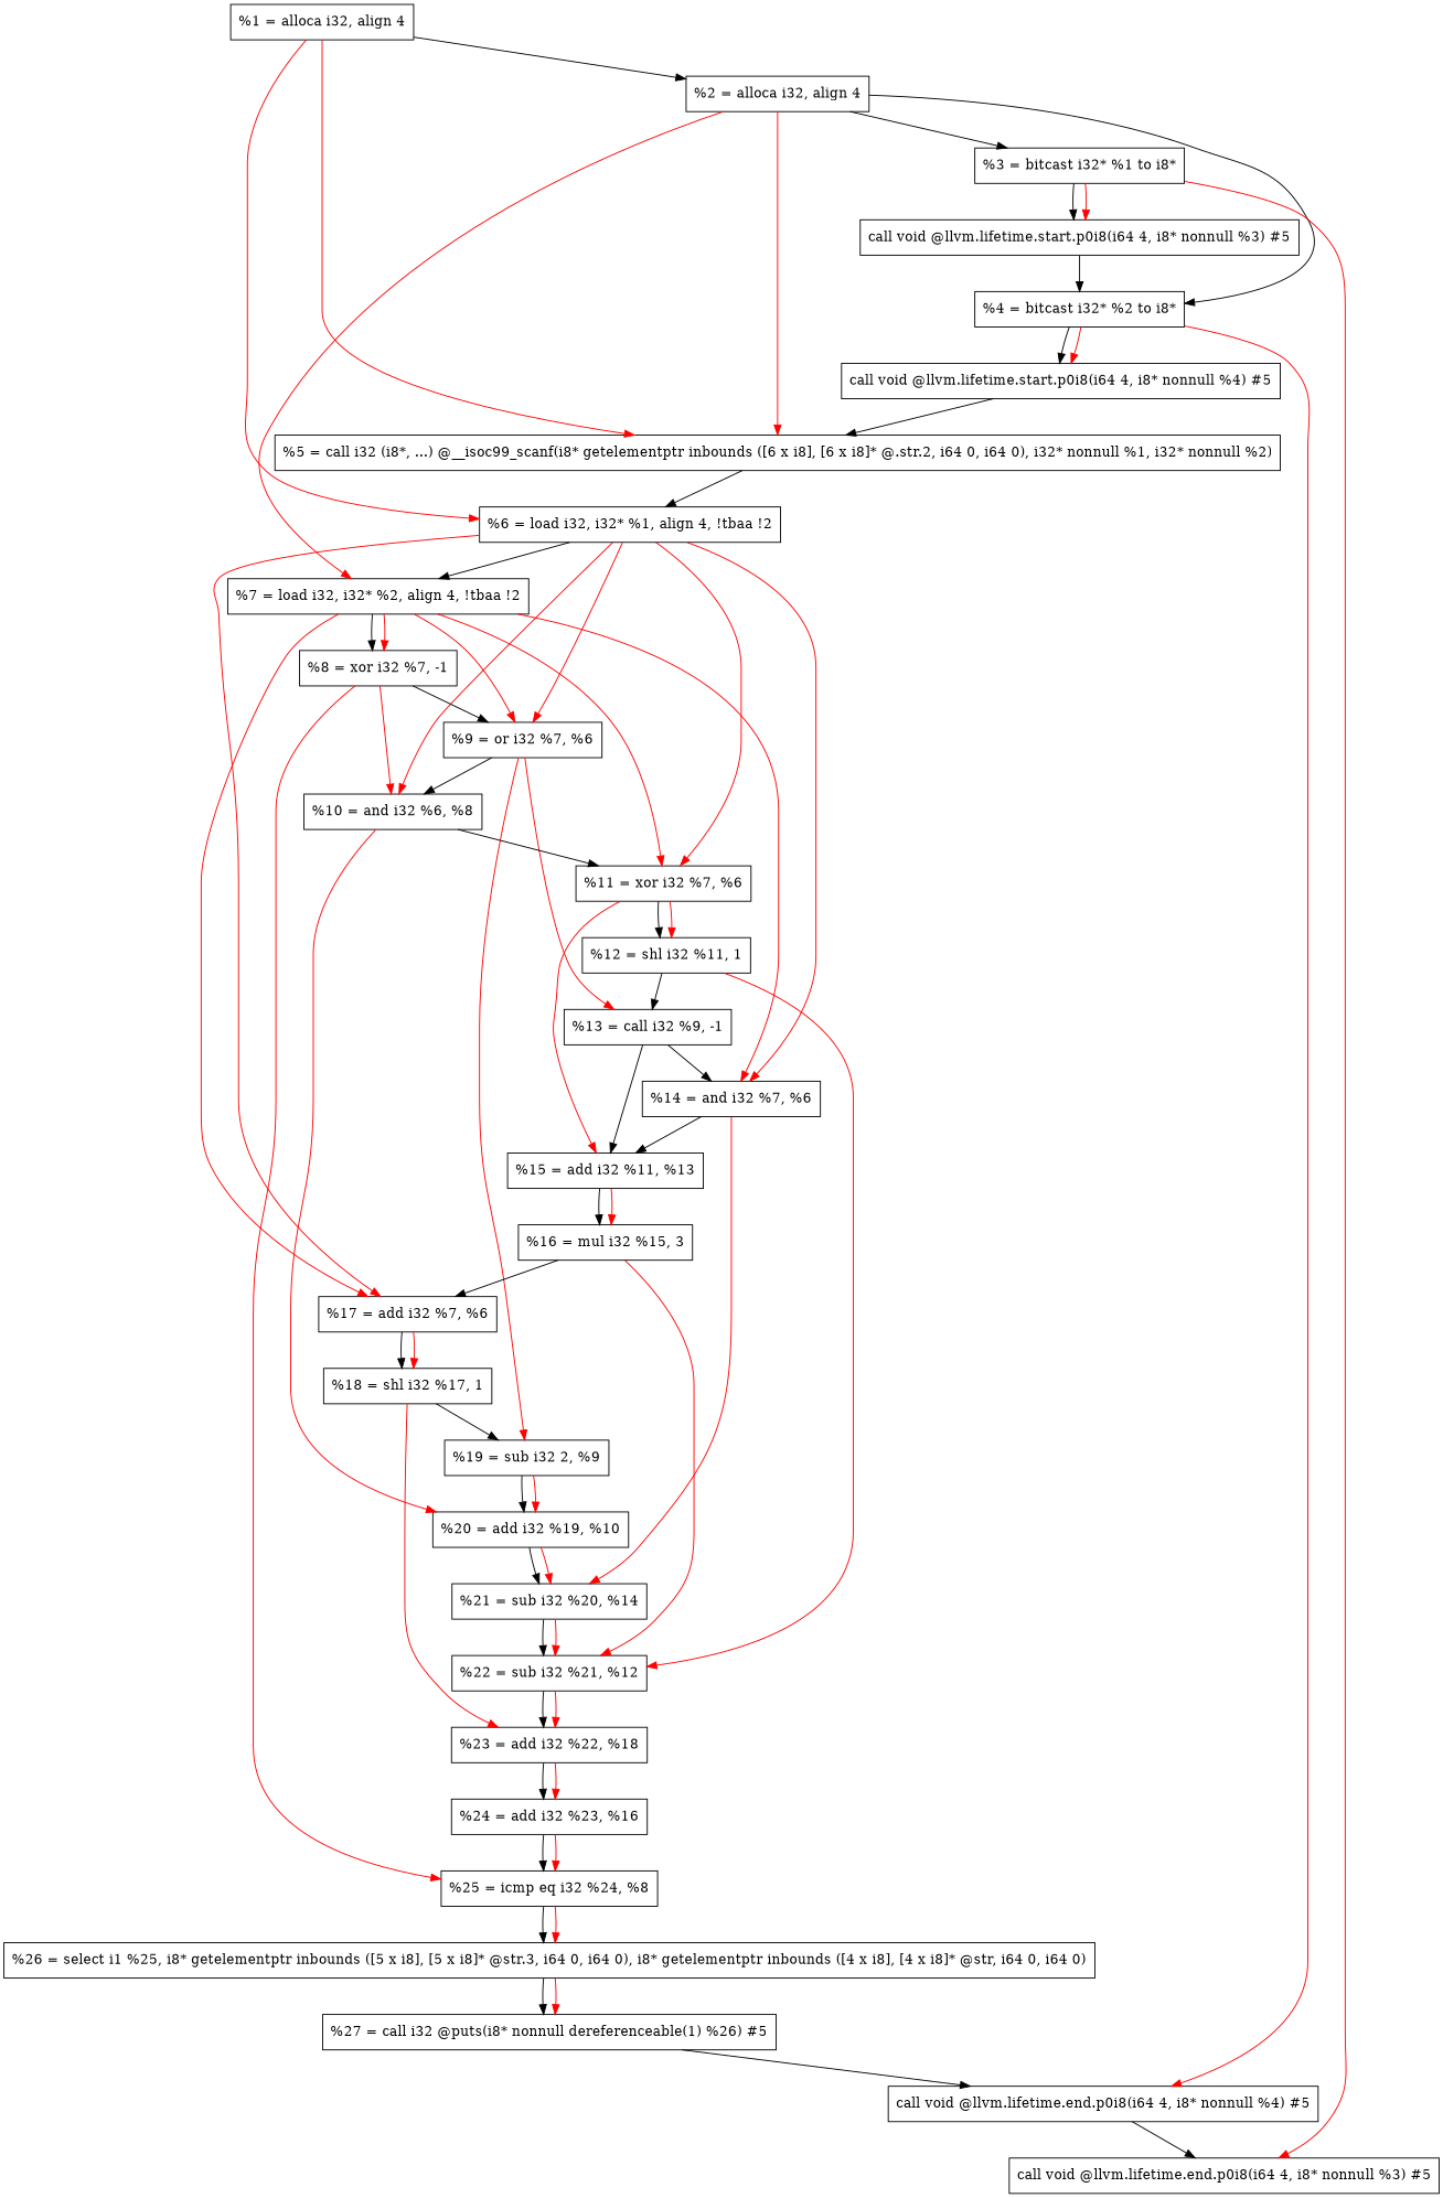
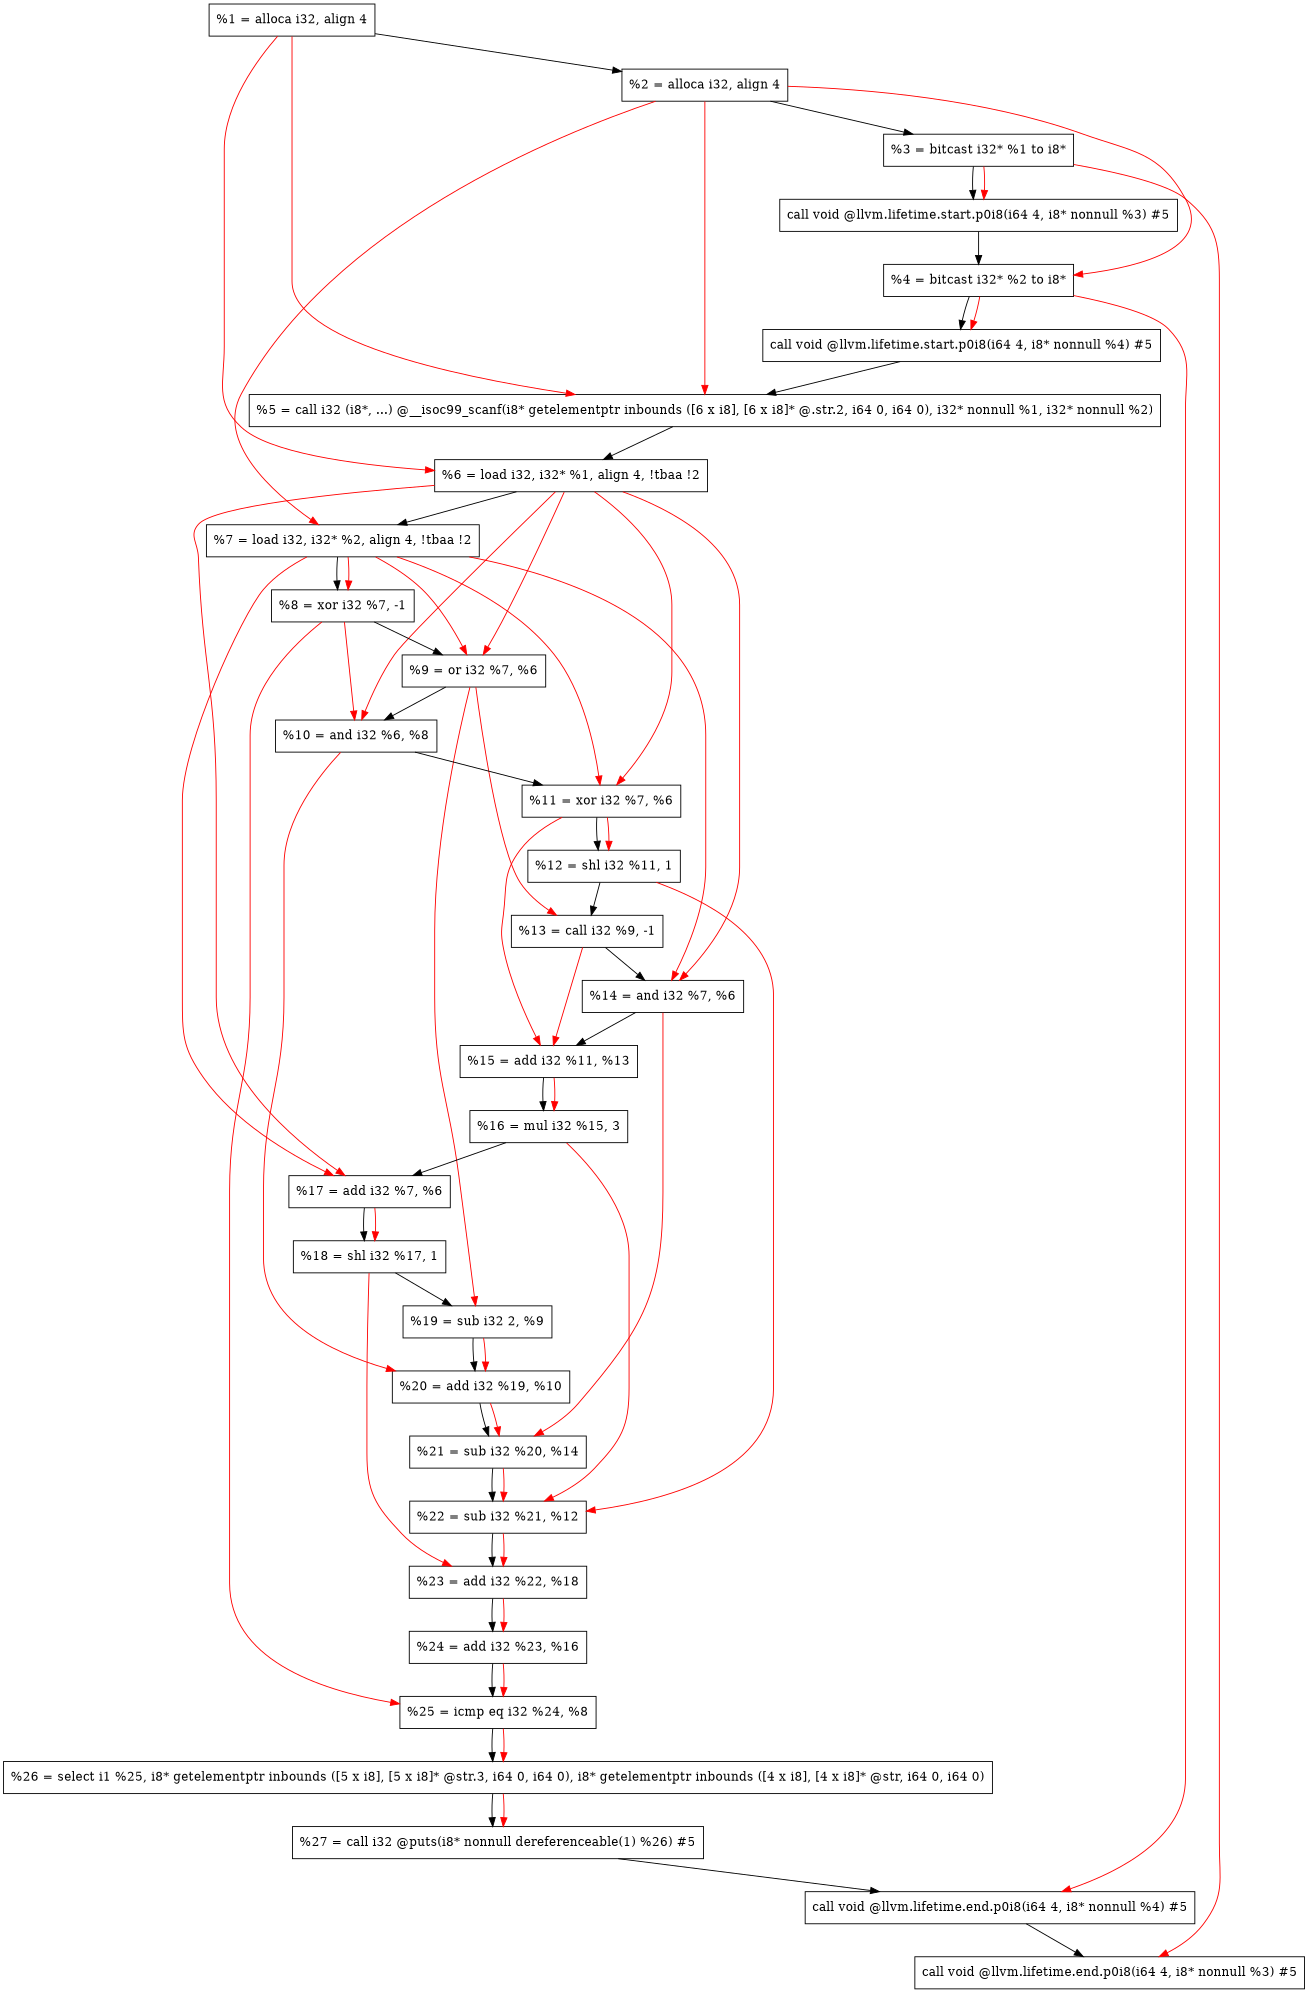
  digraph {
    node [shape=record]
    edge [color=red]
    n1 [label="  %1 = alloca i32, align 4"]
    n2 [label="  %2 = alloca i32, align 4"]
    n3 [label="  %5 = call i32 (i8*, ...) @__isoc99_scanf(i8* getelementptr inbounds ([6 x i8], [6 x i8]* @.str.2, i64 0, i64 0), i32* nonnull %1, i32* nonnull %2)"]
    n4 [label="  %6 = load i32, i32* %1, align 4, !tbaa !2"]
    n5 [label="  %3 = bitcast i32* %1 to i8*"]
    n6 [label="  %4 = bitcast i32* %2 to i8*"]
    n7 [label="  %7 = load i32, i32* %2, align 4, !tbaa !2"]
    n8 [label="  call void @llvm.lifetime.start.p0i8(i64 4, i8* nonnull %3) #5"]
    n9 [label="  call void @llvm.lifetime.end.p0i8(i64 4, i8* nonnull %3) #5"]
    n10 [label="  %9 = or i32 %7, %6"]
    n11 [label="  %10 = and i32 %6, %8"]
    n12 [label="  %11 = xor i32 %7, %6"]
    n13 [label="  %14 = and i32 %7, %6"]
    n14 [label="  %17 = add i32 %7, %6"]
    n15 [label="  call void @llvm.lifetime.start.p0i8(i64 4, i8* nonnull %4) #5"]
    n16 [label="  call void @llvm.lifetime.end.p0i8(i64 4, i8* nonnull %4) #5"]
    n17 [label="  %8 = xor i32 %7, -1"]
    n18 [label="%13 = call i32 %9, -1"]
    n19 [label="  %19 = sub i32 2, %9"]
    n20 [label="  %20 = add i32 %19, %10"]
    n21 [label="  %12 = shl i32 %11, 1"]
    n22 [label="  %15 = add i32 %11, %13"]
    n23 [label="  %21 = sub i32 %20, %14"]
    n24 [label="  %18 = shl i32 %17, 1"]
    n25 [label="  %25 = icmp eq i32 %24, %8"]
    n26 [label="  %26 = select i1 %25, i8* getelementptr inbounds ([5 x i8], [5 x i8]* @str.3, i64 0, i64 0), i8* getelementptr inbounds ([4 x i8], [4 x i8]* @str, i64 0, i64 0)"]
    n27 [label="  %22 = sub i32 %21, %12"]
    n28 [label="  %16 = mul i32 %15, 3"]
    n29 [label="  %23 = add i32 %22, %18"]
    n30 [label="  %24 = add i32 %23, %16"]
    n31 [label="  %27 = call i32 @puts(i8* nonnull dereferenceable(1) %26) #5"]
    n1 -> n2 [color=""]
    n1 -> n3
    n1 -> n4
    n2 -> n3
    n2 -> n5 [color=""]
-   n2 -> n6 [color=black]
+   n2 -> n6
    n2 -> n7
    n3 -> n4 [color=""]
    n4 -> n7 [color=""]
    n4 -> n10
    n4 -> n11
    n4 -> n12
    n4 -> n13
    n4 -> n14
    n5 -> n8 [color=""]
    n5 -> n8
    n5 -> n9
    n6 -> n15 [color=""]
    n6 -> n15
    n6 -> n16
    n7 -> n10
    n7 -> n12
    n7 -> n13
    n7 -> n14
    n7 -> n17 [color=""]
    n7 -> n17
    n8 -> n6 [color=""]
    n10 -> n11 [color=""]
    n10 -> n18
    n10 -> n19
    n11 -> n12 [color=""]
    n11 -> n20
    n12 -> n21 [color=""]
    n12 -> n21
    n12 -> n22
    n13 -> n22 [color=""]
    n13 -> n23
    n14 -> n24 [color=""]
    n14 -> n24
    n15 -> n3 [color=""]
    n16 -> n9 [color=""]
    n17 -> n10 [color=""]
    n17 -> n11
    n17 -> n25
    n18 -> n13 [color=""]
-   n18 -> n22 [color=black]
+   n18 -> n22
    n19 -> n20 [color=""]
    n19 -> n20
    n20 -> n23 [color=""]
    n20 -> n23
    n21 -> n18 [color=""]
    n21 -> n27
    n22 -> n28 [color=""]
    n22 -> n28
    n23 -> n27 [color=""]
    n23 -> n27
    n24 -> n19 [color=""]
    n24 -> n29
    n25 -> n26 [color=""]
    n25 -> n26
    n26 -> n31 [color=""]
    n26 -> n31
    n27 -> n29 [color=""]
    n27 -> n29
    n28 -> n14 [color=""]
    n28 -> n27
    n29 -> n30 [color=""]
    n29 -> n30
    n30 -> n25 [color=""]
    n30 -> n25
    n31 -> n16 [color=""]
  }
